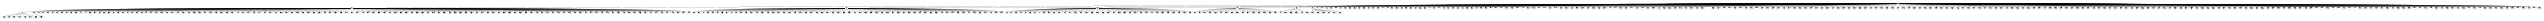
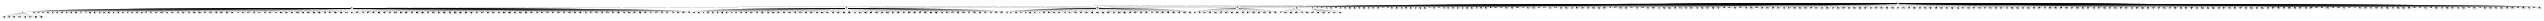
  graph {
    n0
    n1
    n2
    n3
    n4
    n5
    n7
    n9
    n14
    n16
    n18
    n19
    n21
    n22
    n25
    n33
    n34
    n35
    n37
    n42
    n45
    n47
    n49
    n51
    n52
    n53
    n59
    n62
    n64
    n66
    n68
    n71
    n73
    n74
    n75
    n76
    n80
    n82
    n83
    n85
    n86
    n92
    n93
    n96
    n99
    n100
    n101
    n102
    n103
    n109
    n110
    n112
    n113
    n114
    n117
    n118
    n119
    n122
    n123
    n126
    n127 [label=n927]
    n130
    n134
    n135
    n136
    n139
    n140
    n144
    n145
    n146
    n147
    n148
    n149
    n151
    n159
    n161
    n165
    n166
    n169
    n176
    n178
    n180
    n182
    n183
+   n184
    n185
    n187
    n190
    n191
    n193
    n194
    n195
    n198
    n199
    n200
    n202
    n209 [label=n609]
    n210
    n213
    n214
    n215
    n216
    n218
    n219
    n221
    n222
    n223
    n224
    n228
    n229
    n231
    n232
    n233
    n234
    n237
    n240
    n242
    n243
    n245
    n247
    n248
    n249
    n252
    n254
    n256 [label=n756]
    n257 [label=n657]
    n259
    n260
    n261
    n262
    n268
    n271
    n273
    n274
    n275
    n277
    n278
    n280
    n281
    n284
    n285
    n286
    n287
    n288
    n289
    n290
    n291
    n293
    n295
    n299
    n300
    n301
    n305
    n306
    n307
    n308
    n310
    n313
    n314
    n318
    n319
    n321
    n322
    n329
    n333
    n337
    n340
    n344
    n346
    n347
    n350
    n355
    n357
    n359
    n361
    n365
    n366
    n368
    n369
    n370
    n372
    n373
    n379
    n380
    n383
    n384
    n386
    n389
    n390
    n392
    n394
    n395
    n396
    n397 [label=n697]
    n398
    n399
    n400
    n401
    n403
    n404
    n409
    n412
    n414
    n417
    n418
    n420
    n427
    n429
    n431
    n433
    n434
    n435
    n438
    n439
    n440
    n444
    n446
    n449
    n452
    n454
    n455
    n457
    n461
    n463
    n470
    n473
    n479
    n480 [label=n880]
    n482
    n487
    n488
    n489
    n493
    n494
    n495
    n496
    n497
    n498
    n6
    n8
    n10
    n11
    n15
    n24
    n28
    n29
    n31
    n32
    n36
    n41
    n44
    n56
    n57
    n58
    n60
    n65
    n67
    n69
    n78
    n79
    n81
    n84
    n88
    n91
    n97
    n104
    n105
    n116
    n121
    n124
    n131
    n132
    n133
    n138
    n141
    n143
    n150
    n152
    n158
    n167
    n170
    n172
    n174
    n175
    n177
    n179
    n181
    n201
    n206
    n207
    n212
    n225
    n226
    n230
    n236
    n238
    n239
    n241
    n250
    n258
    n270
    n272
    n279
    n292 [label=n792]
    n294
    n297
    n303
    n304
    n317
    n323
    n328
    n332
    n334
    n335
    n338
    n341
    n345
    n351
    n352
    n356 [label=n956]
    n358
    n362
    n364
    n367
    n371
    n374
    n375
    n376
    n378
    n382
    n385
    n387
    n388
    n393
    n402
    n405
    n407
    n410
    n411
    n422
    n424
    n425
    n430
    n432
    n437
    n441
    n442
    n443
    n448
    n451
    n456
    n460
    n462
    n464
    n465
    n467
    n471
    n474
    n475
    n477
    n478
    n481
    n484
    n491
    n20
    n26
    n27
    n39
    n46
    n54
    n55
    n61
    n70
    n87
    n90
    n125
    n137
    n142
    n153
    n155
    n156
    n157
    n173
    n188
    n189
    n192
    n203
    n204
    n205
    n208
    n227
    n246
    n251
    n253
    n255 [label=n955]
    n267
    n276
    n283
    n298
    n315
    n316
    n325
    n327
    n330
    n331
    n339
    n343
    n349
    n354
    n360
    n363
    n408
    n413
    n419
    n423
    n428
    n447
    n450
    n468
    n472
    n476
    n490
    n499
    n13
    n17
    n23
    n40
    n50
    n63
    n72
    n77
    n89
    n98
    n106
    n107
    n164
    n171
    n196
    n197
    n220
    n235
    n263
    n266
    n269
    n312
    n326
    n336
    n342
    n391
    n406
    n415
    n421
    n445
    n458
    n459
    n466
    n469
    n483
    n485
    n12
    n95
    n120
    n154
    n168
    n244
    n264
    n282
    n302
    n309
    n311
    n348
    n381
    n426
    n436
    n492
    n94
    n186
    n265
    n296
    n416
    n486
    n129 [label=n729]
    n160
    n163
    n217
    n377 [label=n877]
    n128
    n38
    n48
    n108
    n115
    n162
    n211
    n353
    n453
    n0 -- n1
    n0 -- n2
    n0 -- n3
    n0 -- n4
    n0 -- n5
    n0 -- n7
    n0 -- n9
    n0 -- n14
    n0 -- n16
    n0 -- n18
    n0 -- n19
    n0 -- n21
    n0 -- n22
    n0 -- n25
    n0 -- n33
    n0 -- n34
    n0 -- n35
    n0 -- n37
    n0 -- n42
    n0 -- n45
    n0 -- n47
    n0 -- n49
    n0 -- n51
    n0 -- n52
    n0 -- n53
    n0 -- n59
    n0 -- n62
    n0 -- n64
    n0 -- n66
    n0 -- n68
    n0 -- n71
    n0 -- n73
    n0 -- n74
    n0 -- n75
    n0 -- n76
    n0 -- n80
    n0 -- n82
    n0 -- n83
    n0 -- n85
    n0 -- n86
    n0 -- n92
    n0 -- n93
    n0 -- n96
    n0 -- n99
    n0 -- n100
    n0 -- n101
    n0 -- n102
    n0 -- n103
    n0 -- n109
    n0 -- n110
    n0 -- n112
    n0 -- n113
    n0 -- n114
    n0 -- n117
    n0 -- n118
    n0 -- n119
    n0 -- n122
    n0 -- n123
    n0 -- n126
    n0 -- n127
    n0 -- n130
    n0 -- n134
    n0 -- n135
    n0 -- n136
    n0 -- n139
    n0 -- n140
    n0 -- n144
    n0 -- n145
    n0 -- n146
    n0 -- n147
    n0 -- n148
    n0 -- n149
    n0 -- n151
    n0 -- n159
    n0 -- n161
    n0 -- n165
    n0 -- n166
    n0 -- n169
    n0 -- n176
    n0 -- n178
    n0 -- n180
    n0 -- n182
    n0 -- n183
+   n0 -- n184
    n0 -- n185
    n0 -- n187
    n0 -- n190
    n0 -- n191
    n0 -- n193
    n0 -- n194
    n0 -- n195
    n0 -- n198
    n0 -- n199
    n0 -- n200
    n0 -- n202
    n0 -- n209
    n0 -- n210
    n0 -- n213
    n0 -- n214
    n0 -- n215
    n0 -- n216
    n0 -- n218
    n0 -- n219
    n0 -- n221
    n0 -- n222
    n0 -- n223
    n0 -- n224
    n0 -- n228
    n0 -- n229
    n0 -- n231
    n0 -- n232
    n0 -- n233
    n0 -- n234
    n0 -- n237
    n0 -- n240
    n0 -- n242
    n0 -- n243
    n0 -- n245
    n0 -- n247
    n0 -- n248
    n0 -- n249
    n0 -- n252
    n0 -- n254
    n0 -- n256
    n0 -- n257
    n0 -- n259
    n0 -- n260
    n0 -- n261
    n0 -- n262
    n0 -- n268
    n0 -- n271
    n0 -- n273
    n0 -- n274
    n0 -- n275
    n0 -- n277
    n0 -- n278
    n0 -- n280
    n0 -- n281
    n0 -- n284
    n0 -- n285
    n0 -- n286
    n0 -- n287
    n0 -- n288
    n0 -- n289
    n0 -- n290
    n0 -- n291
    n0 -- n293
    n0 -- n295
    n0 -- n299
    n0 -- n300
    n0 -- n301
    n0 -- n305
    n0 -- n306
    n0 -- n307
    n0 -- n308
    n0 -- n310
    n0 -- n313
    n0 -- n314
    n0 -- n318
    n0 -- n319
    n0 -- n321
    n0 -- n322
    n0 -- n329
    n0 -- n333
    n0 -- n337
    n0 -- n340
    n0 -- n344
    n0 -- n346
    n0 -- n347
    n0 -- n350
    n0 -- n355
    n0 -- n357
    n0 -- n359
    n0 -- n361
    n0 -- n365
    n0 -- n366
    n0 -- n368
    n0 -- n369
    n0 -- n370
    n0 -- n372
    n0 -- n373
    n0 -- n379
    n0 -- n380
    n0 -- n383
    n0 -- n384
    n0 -- n386
    n0 -- n389
    n0 -- n390
    n0 -- n392
    n0 -- n394
    n0 -- n395
    n0 -- n396
    n0 -- n397
    n0 -- n398
    n0 -- n399
    n0 -- n400
    n0 -- n401
    n0 -- n403
    n0 -- n404
    n0 -- n409
    n0 -- n412
    n0 -- n414
    n0 -- n417
    n0 -- n418
    n0 -- n420
    n0 -- n427
    n0 -- n429
    n0 -- n431
    n0 -- n433
    n0 -- n434
    n0 -- n435
    n0 -- n438
    n0 -- n439
    n0 -- n440
    n0 -- n444
    n0 -- n446
    n0 -- n449
    n0 -- n452
    n0 -- n454
    n0 -- n455
    n0 -- n457
    n0 -- n461
    n0 -- n463
    n0 -- n470
    n0 -- n473
    n0 -- n479
    n0 -- n480
    n0 -- n482
    n0 -- n487
    n0 -- n488
    n0 -- n489
    n0 -- n493
    n0 -- n494
    n0 -- n495
    n0 -- n496
    n0 -- n497
    n0 -- n498
    n1 -- n0
    n1 -- n6
    n1 -- n8
    n1 -- n10
    n1 -- n11
    n1 -- n15
    n1 -- n24
    n1 -- n28
    n1 -- n29
    n1 -- n31
    n1 -- n32
    n1 -- n36
    n1 -- n41
    n1 -- n44
    n1 -- n56
    n1 -- n57
    n1 -- n58
    n1 -- n60
    n1 -- n65
    n1 -- n67
    n1 -- n69
    n1 -- n78
    n1 -- n79
    n1 -- n81
    n1 -- n84
    n1 -- n88
    n1 -- n91
    n1 -- n97
    n1 -- n104
    n1 -- n105
    n1 -- n116
    n1 -- n121
    n1 -- n124
    n1 -- n131
    n1 -- n132
    n1 -- n133
    n1 -- n138
    n1 -- n141
    n1 -- n143
    n1 -- n150
    n1 -- n152
    n1 -- n158
    n1 -- n167
    n1 -- n170
    n1 -- n172
    n1 -- n174
    n1 -- n175
    n1 -- n177
    n1 -- n179
    n1 -- n181
    n1 -- n201
    n1 -- n206
    n1 -- n207
    n1 -- n212
    n1 -- n225
    n1 -- n226
    n1 -- n230
    n1 -- n236
    n1 -- n238
    n1 -- n239
    n1 -- n241
    n1 -- n250
    n1 -- n258
    n1 -- n270
    n1 -- n272
    n1 -- n279
    n1 -- n292
    n1 -- n294
    n1 -- n297
    n1 -- n303
    n1 -- n304
    n1 -- n317
    n1 -- n323
    n1 -- n328
    n1 -- n332
    n1 -- n334
    n1 -- n335
    n1 -- n338
    n1 -- n341
    n1 -- n345
    n1 -- n351
    n1 -- n352
    n1 -- n356
    n1 -- n358
    n1 -- n362
    n1 -- n364
    n1 -- n367
    n1 -- n371
    n1 -- n374
    n1 -- n375
    n1 -- n376
    n1 -- n378
    n1 -- n382
    n1 -- n385
    n1 -- n387
    n1 -- n388
    n1 -- n393
    n1 -- n402
    n1 -- n405
    n1 -- n407
    n1 -- n410
    n1 -- n411
    n1 -- n422
    n1 -- n424
    n1 -- n425
    n1 -- n430
    n1 -- n432
    n1 -- n437
    n1 -- n441
    n1 -- n442
    n1 -- n443
    n1 -- n448
    n1 -- n451
    n1 -- n456
    n1 -- n460
    n1 -- n462
    n1 -- n464
    n1 -- n465
    n1 -- n467
    n1 -- n471
    n1 -- n474
    n1 -- n475
    n1 -- n477
    n1 -- n478
    n1 -- n481
    n1 -- n484
    n1 -- n491
    n2 -- n0
    n2 -- n20
    n2 -- n26
    n2 -- n27
    n2 -- n39
    n2 -- n46
    n2 -- n54
    n2 -- n55
    n2 -- n61
    n2 -- n70
    n2 -- n87
    n2 -- n90
    n2 -- n125
    n2 -- n137
    n2 -- n142
    n2 -- n153
    n2 -- n155
    n2 -- n156
    n2 -- n157
    n2 -- n173
    n2 -- n188
    n2 -- n189
    n2 -- n192
    n2 -- n203
    n2 -- n204
    n2 -- n205
    n2 -- n208
    n2 -- n227
    n2 -- n246
    n2 -- n251
    n2 -- n253
    n2 -- n255
    n2 -- n267
    n2 -- n276
    n2 -- n283
    n2 -- n298
    n2 -- n315
    n2 -- n316
    n2 -- n325
    n2 -- n327
    n2 -- n330
    n2 -- n331
    n2 -- n339
    n2 -- n343
    n2 -- n349
    n2 -- n354
    n2 -- n360
    n2 -- n363
    n2 -- n408
    n2 -- n413
    n2 -- n419
    n2 -- n423
    n2 -- n428
    n2 -- n447
    n2 -- n450
    n2 -- n468
    n2 -- n472
    n2 -- n476
    n2 -- n490
    n2 -- n499
    n3 -- n0
    n3 -- n13
    n3 -- n17
    n3 -- n23
    n3 -- n40
    n3 -- n50
    n3 -- n63
    n3 -- n72
    n3 -- n77
    n3 -- n89
    n3 -- n98
    n3 -- n106
    n3 -- n107
    n3 -- n164
    n3 -- n171
    n3 -- n196
    n3 -- n197
    n3 -- n220
    n3 -- n235
    n3 -- n263
    n3 -- n266
    n3 -- n269
    n3 -- n312
    n3 -- n326
    n3 -- n336
    n3 -- n342
    n3 -- n391
    n3 -- n406
    n3 -- n415
    n3 -- n421
    n3 -- n445
    n3 -- n458
    n3 -- n459
    n3 -- n466
    n3 -- n469
    n3 -- n483
    n3 -- n485
    n4 -- n0
    n4 -- n12
    n4 -- n95
    n4 -- n120
    n4 -- n154
    n4 -- n168
    n4 -- n244
    n4 -- n264
    n4 -- n282
    n4 -- n302
    n4 -- n309
    n4 -- n311
    n4 -- n348
    n4 -- n381
    n4 -- n426
    n4 -- n436
    n4 -- n492
    n5 -- n0
    n5 -- n94
    n5 -- n186
    n5 -- n265
    n5 -- n296
    n5 -- n416
    n5 -- n486
    n7 -- n0
    n7 -- n129
    n7 -- n160
    n7 -- n163
    n7 -- n217
    n7 -- n377
    n9 -- n0
    n9 -- n128
    n14 -- n0
    n16 -- n0
    n18 -- n0
    n19 -- n0
    n21 -- n0
    n22 -- n0
    n25 -- n0
    n33 -- n0
    n34 -- n0
    n35 -- n0
    n37 -- n0
    n42 -- n0
    n45 -- n0
    n47 -- n0
    n49 -- n0
    n51 -- n0
    n52 -- n0
    n53 -- n0
    n59 -- n0
    n62 -- n0
    n64 -- n0
    n66 -- n0
    n68 -- n0
    n71 -- n0
    n73 -- n0
    n74 -- n0
    n75 -- n0
    n76 -- n0
    n80 -- n0
    n82 -- n0
    n83 -- n0
    n85 -- n0
    n86 -- n0
    n92 -- n0
    n93 -- n0
    n96 -- n0
    n99 -- n0
    n100 -- n0
    n101 -- n0
    n102 -- n0
    n103 -- n0
    n109 -- n0
    n110 -- n0
    n112 -- n0
    n113 -- n0
    n114 -- n0
    n117 -- n0
    n118 -- n0
    n119 -- n0
    n122 -- n0
    n123 -- n0
    n126 -- n0
    n127 -- n0
    n130 -- n0
    n134 -- n0
    n135 -- n0
    n136 -- n0
    n139 -- n0
    n140 -- n0
    n144 -- n0
    n145 -- n0
    n146 -- n0
    n147 -- n0
    n148 -- n0
    n149 -- n0
    n151 -- n0
    n159 -- n0
    n161 -- n0
    n165 -- n0
    n166 -- n0
    n169 -- n0
    n176 -- n0
    n178 -- n0
    n180 -- n0
    n182 -- n0
    n183 -- n0
+   n184 -- n0
    n185 -- n0
    n187 -- n0
    n190 -- n0
    n191 -- n0
    n193 -- n0
    n194 -- n0
    n195 -- n0
    n198 -- n0
    n199 -- n0
    n200 -- n0
    n202 -- n0
    n209 -- n0
    n210 -- n0
    n213 -- n0
    n214 -- n0
    n215 -- n0
    n216 -- n0
    n218 -- n0
    n219 -- n0
    n221 -- n0
    n222 -- n0
    n223 -- n0
    n224 -- n0
    n228 -- n0
    n229 -- n0
    n231 -- n0
    n232 -- n0
    n233 -- n0
    n234 -- n0
    n237 -- n0
    n240 -- n0
    n242 -- n0
    n243 -- n0
    n245 -- n0
    n247 -- n0
    n248 -- n0
    n249 -- n0
    n252 -- n0
    n254 -- n0
    n256 -- n0
    n257 -- n0
    n259 -- n0
    n260 -- n0
    n261 -- n0
    n262 -- n0
    n268 -- n0
    n271 -- n0
    n273 -- n0
    n274 -- n0
    n275 -- n0
    n277 -- n0
    n278 -- n0
    n280 -- n0
    n281 -- n0
    n284 -- n0
    n285 -- n0
    n286 -- n0
    n287 -- n0
    n288 -- n0
    n289 -- n0
    n290 -- n0
    n291 -- n0
    n293 -- n0
    n295 -- n0
    n299 -- n0
    n300 -- n0
    n301 -- n0
    n305 -- n0
    n306 -- n0
    n307 -- n0
    n308 -- n0
    n310 -- n0
    n313 -- n0
    n314 -- n0
    n318 -- n0
    n319 -- n0
    n321 -- n0
    n322 -- n0
    n329 -- n0
    n333 -- n0
    n337 -- n0
    n340 -- n0
    n344 -- n0
    n346 -- n0
    n347 -- n0
    n350 -- n0
    n355 -- n0
    n357 -- n0
    n359 -- n0
    n361 -- n0
    n365 -- n0
    n366 -- n0
    n368 -- n0
    n369 -- n0
    n370 -- n0
    n372 -- n0
    n373 -- n0
    n379 -- n0
    n380 -- n0
    n383 -- n0
    n384 -- n0
    n386 -- n0
    n389 -- n0
    n390 -- n0
    n392 -- n0
    n394 -- n0
    n395 -- n0
    n396 -- n0
    n397 -- n0
    n398 -- n0
    n399 -- n0
    n400 -- n0
    n401 -- n0
    n403 -- n0
    n404 -- n0
    n409 -- n0
    n412 -- n0
    n414 -- n0
    n417 -- n0
    n418 -- n0
    n420 -- n0
    n427 -- n0
    n429 -- n0
    n431 -- n0
    n433 -- n0
    n434 -- n0
    n435 -- n0
    n438 -- n0
    n439 -- n0
    n440 -- n0
    n444 -- n0
    n446 -- n0
    n449 -- n0
    n452 -- n0
    n454 -- n0
    n455 -- n0
    n457 -- n0
    n461 -- n0
    n463 -- n0
    n470 -- n0
    n473 -- n0
    n479 -- n0
    n480 -- n0
    n482 -- n0
    n487 -- n0
    n488 -- n0
    n489 -- n0
    n493 -- n0
    n494 -- n0
    n495 -- n0
    n496 -- n0
    n497 -- n0
    n498 -- n0
    n6 -- n1
    n6 -- n38
    n6 -- n48
    n6 -- n108
    n6 -- n115
    n6 -- n162
    n6 -- n211
    n6 -- n353
    n8 -- n1
    n8 -- n453
    n10 -- n1
    n11 -- n1
    n15 -- n1
    n24 -- n1
    n28 -- n1
    n29 -- n1
    n31 -- n1
    n32 -- n1
    n36 -- n1
    n41 -- n1
    n44 -- n1
    n56 -- n1
    n57 -- n1
    n58 -- n1
    n60 -- n1
    n65 -- n1
    n67 -- n1
    n69 -- n1
    n78 -- n1
    n79 -- n1
    n81 -- n1
    n84 -- n1
    n88 -- n1
    n91 -- n1
    n97 -- n1
    n104 -- n1
    n105 -- n1
    n116 -- n1
    n121 -- n1
    n124 -- n1
    n131 -- n1
    n132 -- n1
    n133 -- n1
    n138 -- n1
    n141 -- n1
    n143 -- n1
    n150 -- n1
    n152 -- n1
    n158 -- n1
    n167 -- n1
    n170 -- n1
    n172 -- n1
    n174 -- n1
    n175 -- n1
    n177 -- n1
    n179 -- n1
    n181 -- n1
    n201 -- n1
    n206 -- n1
    n207 -- n1
    n212 -- n1
    n225 -- n1
    n226 -- n1
    n230 -- n1
    n236 -- n1
    n238 -- n1
    n239 -- n1
    n241 -- n1
    n250 -- n1
    n258 -- n1
    n270 -- n1
    n272 -- n1
    n279 -- n1
    n292 -- n1
    n294 -- n1
    n297 -- n1
    n303 -- n1
    n304 -- n1
    n317 -- n1
    n323 -- n1
    n328 -- n1
    n332 -- n1
    n334 -- n1
    n335 -- n1
    n338 -- n1
    n341 -- n1
    n345 -- n1
    n351 -- n1
    n352 -- n1
    n356 -- n1
    n358 -- n1
    n362 -- n1
    n364 -- n1
    n367 -- n1
    n371 -- n1
    n374 -- n1
    n375 -- n1
    n376 -- n1
    n378 -- n1
    n382 -- n1
    n385 -- n1
    n387 -- n1
    n388 -- n1
    n393 -- n1
    n402 -- n1
    n405 -- n1
    n407 -- n1
    n410 -- n1
    n411 -- n1
    n422 -- n1
    n424 -- n1
    n425 -- n1
    n430 -- n1
    n432 -- n1
    n437 -- n1
    n441 -- n1
    n442 -- n1
    n443 -- n1
    n448 -- n1
    n451 -- n1
    n456 -- n1
    n460 -- n1
    n462 -- n1
    n464 -- n1
    n465 -- n1
    n467 -- n1
    n471 -- n1
    n474 -- n1
    n475 -- n1
    n477 -- n1
    n478 -- n1
    n481 -- n1
    n484 -- n1
    n491 -- n1
    n20 -- n2
    n26 -- n2
    n27 -- n2
    n39 -- n2
    n46 -- n2
    n54 -- n2
    n55 -- n2
    n61 -- n2
    n70 -- n2
    n87 -- n2
    n90 -- n2
    n125 -- n2
    n137 -- n2
    n142 -- n2
    n153 -- n2
    n155 -- n2
    n156 -- n2
    n157 -- n2
    n173 -- n2
    n188 -- n2
    n189 -- n2
    n192 -- n2
    n203 -- n2
    n204 -- n2
    n205 -- n2
    n208 -- n2
    n227 -- n2
    n246 -- n2
    n251 -- n2
    n253 -- n2
    n255 -- n2
    n267 -- n2
    n276 -- n2
    n283 -- n2
    n298 -- n2
    n315 -- n2
    n316 -- n2
    n325 -- n2
    n327 -- n2
    n330 -- n2
    n331 -- n2
    n339 -- n2
    n343 -- n2
    n349 -- n2
    n354 -- n2
    n360 -- n2
    n363 -- n2
    n408 -- n2
    n413 -- n2
    n419 -- n2
    n423 -- n2
    n428 -- n2
    n447 -- n2
    n450 -- n2
    n468 -- n2
    n472 -- n2
    n476 -- n2
    n490 -- n2
    n499 -- n2
    n13 -- n3
    n17 -- n3
    n23 -- n3
    n40 -- n3
    n50 -- n3
    n63 -- n3
    n72 -- n3
    n77 -- n3
    n89 -- n3
    n98 -- n3
    n106 -- n3
    n107 -- n3
    n164 -- n3
    n171 -- n3
    n196 -- n3
    n197 -- n3
    n220 -- n3
    n235 -- n3
    n263 -- n3
    n266 -- n3
    n269 -- n3
    n312 -- n3
    n326 -- n3
    n336 -- n3
    n342 -- n3
    n391 -- n3
    n406 -- n3
    n415 -- n3
    n421 -- n3
    n445 -- n3
    n458 -- n3
    n459 -- n3
    n466 -- n3
    n469 -- n3
    n483 -- n3
    n485 -- n3
    n12 -- n4
    n95 -- n4
    n120 -- n4
    n154 -- n4
    n168 -- n4
    n244 -- n4
    n264 -- n4
    n282 -- n4
    n302 -- n4
    n309 -- n4
    n311 -- n4
    n348 -- n4
    n381 -- n4
    n426 -- n4
    n436 -- n4
    n492 -- n4
    n94 -- n5
    n186 -- n5
    n265 -- n5
    n296 -- n5
    n416 -- n5
    n486 -- n5
    n129 -- n7
    n160 -- n7
    n163 -- n7
    n217 -- n7
    n377 -- n7
    n128 -- n9
    n38 -- n6
    n48 -- n6
    n108 -- n6
    n115 -- n6
    n162 -- n6
    n211 -- n6
    n353 -- n6
    n453 -- n8
  }
